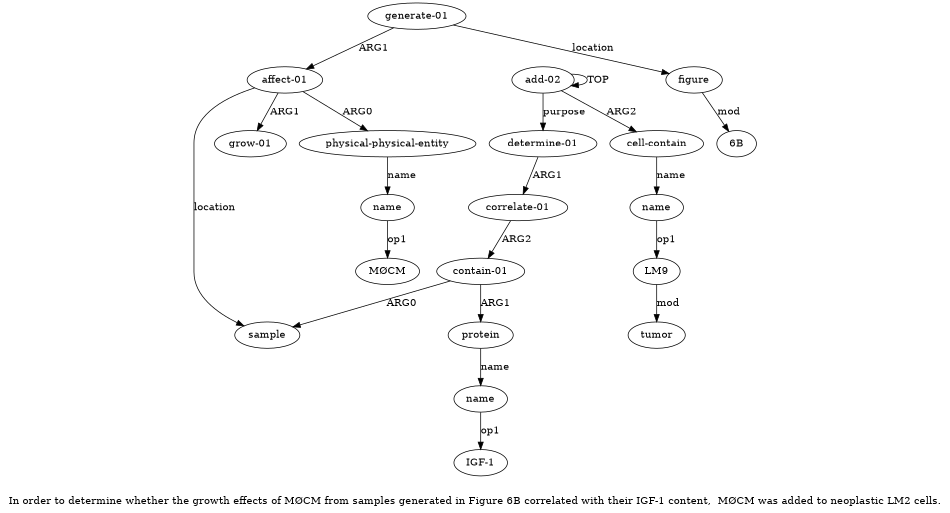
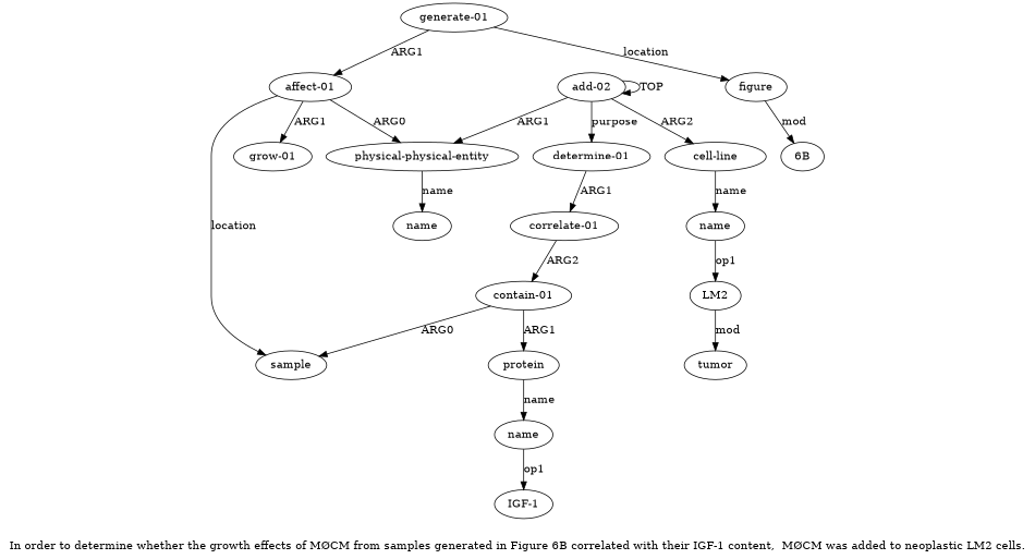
  digraph {
    label="In order to determine whether the growth effects of MØCM from samples generated in Figure 6B correlated with their IGF-1 content,  MØCM was added to neoplastic LM2 cells."
    node [color=black gold_ind=-1 gold_label=name test_ind=-1 test_label=name]
    edge [color=black gold_label=ARG1 test_label=ARG1]
    n1 [gold_ind=15 label=name test_ind=15]
    n2 [gold_label="IGF-1" label="IGF-1" test_label="IGF-1"]
    n3 [gold_ind=14 gold_label=protein label=protein test_ind=14 test_label=protein]
-   n4 [gold_label=LM2 label=LM9 test_label=LM2]
+   n4 [gold_label=LM2 label=LM2 test_label=LM2]
    n5 [gold_ind=5 gold_label=tumor label=tumor test_ind=5 test_label=tumor]
    n6 [gold_ind=11 gold_label="generate-01" label="generate-01" test_ind=11 test_label="generate-01"]
    n7 [gold_ind=12 gold_label=figure label=figure test_ind=12 test_label=figure]
    n8 [gold_ind=8 gold_label="affect-01" label="affect-01" test_ind=8 test_label="affect-01"]
    n9 [gold_label="6B" label="6B" test_label="6B"]
    n10 [gold_ind=10 gold_label=sample label=sample test_ind=10 test_label=sample]
    n11 [gold_ind=1 gold_label="molecular-physical-entity" label="physical-physical-entity" test_ind=1 test_label="molecular-physical-entity"]
    n12 [gold_ind=9 gold_label="grow-01" label="grow-01" test_ind=9 test_label="grow-01"]
    n13 [gold_ind=2 label=name test_ind=2]
    n14 [gold_ind=13 gold_label="contain-01" label="contain-01" test_ind=13 test_label="contain-01"]
-   n15 [gold_label="MØCM" label="MØCM" test_label="MØCM"]
    n16 [gold_ind=0 gold_label="add-02" label="add-02" test_ind=0 test_label="add-02"]
-   n17 [gold_ind=3 gold_label="cell-line" label="cell-contain" test_ind=3 test_label="cell-line"]
+   n17 [gold_ind=3 gold_label="cell-line" label="cell-line" test_ind=3 test_label="cell-line"]
    n18 [gold_ind=6 gold_label="determine-01" label="determine-01" test_ind=6 test_label="determine-01"]
    n19 [gold_ind=4 label=name test_ind=4]
    n20 [gold_ind=7 gold_label="correlate-01" label="correlate-01" test_ind=7 test_label="correlate-01"]
    n1 -> n2 [gold_label=op1 label=op1 test_label=op1]
    n3 -> n1 [gold_label=name label=name test_label=name]
    n4 -> n5 [gold_label=mod label=mod test_label=mod]
    n6 -> n7 [gold_label=location label=location test_label=location]
    n6 -> n8 [label=ARG1]
    n7 -> n9 [gold_label=mod label=mod test_label=mod]
    n8 -> n10 [gold_label=location label=location test_label=location]
    n8 -> n11 [gold_label=ARG0 label=ARG0 test_label=ARG0]
    n8 -> n12 [label=ARG1]
    n11 -> n13 [gold_label=name label=name test_label=name]
-   n13 -> n15 [gold_label=op1 label=op1 test_label=op1]
    n14 -> n3 [label=ARG1]
    n14 -> n10 [gold_label=ARG0 label=ARG0 test_label=ARG0]
+   n16 -> n11 [label=ARG1]
    n16 -> n16 [gold_label=TOP label=TOP test_label=TOP]
    n16 -> n17 [gold_label=ARG2 label=ARG2 test_label=ARG2]
    n16 -> n18 [gold_label=purpose label=purpose test_label=purpose]
    n17 -> n19 [gold_label=name label=name test_label=name]
    n18 -> n20 [label=ARG1]
    n19 -> n4 [gold_label=op1 label=op1 test_label=op1]
    n20 -> n14 [gold_label=ARG2 label=ARG2 test_label=ARG2]
  }
